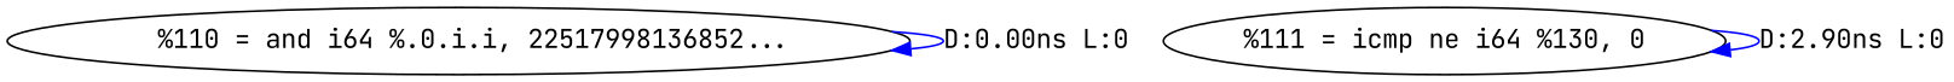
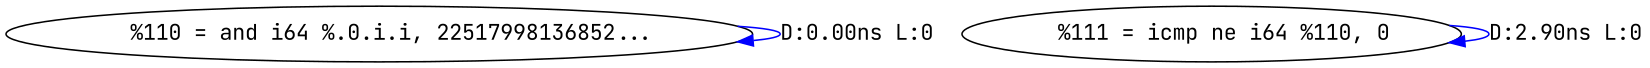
  digraph {
    fontname="JetBrains Mono"
    node [fontname="JetBrains Mono"]
    edge [color=blue fontname="JetBrains Mono"]
    n1 [label="  %110 = and i64 %.0.i.i, 22517998136852..."]
-   n2 [label="%111 = icmp ne i64 %130, 0"]
+   n2 [label="  %111 = icmp ne i64 %110, 0"]
    n1 -> n1 [label="D:0.00ns L:0"]
    n2 -> n2 [label="D:2.90ns L:0"]
  }
